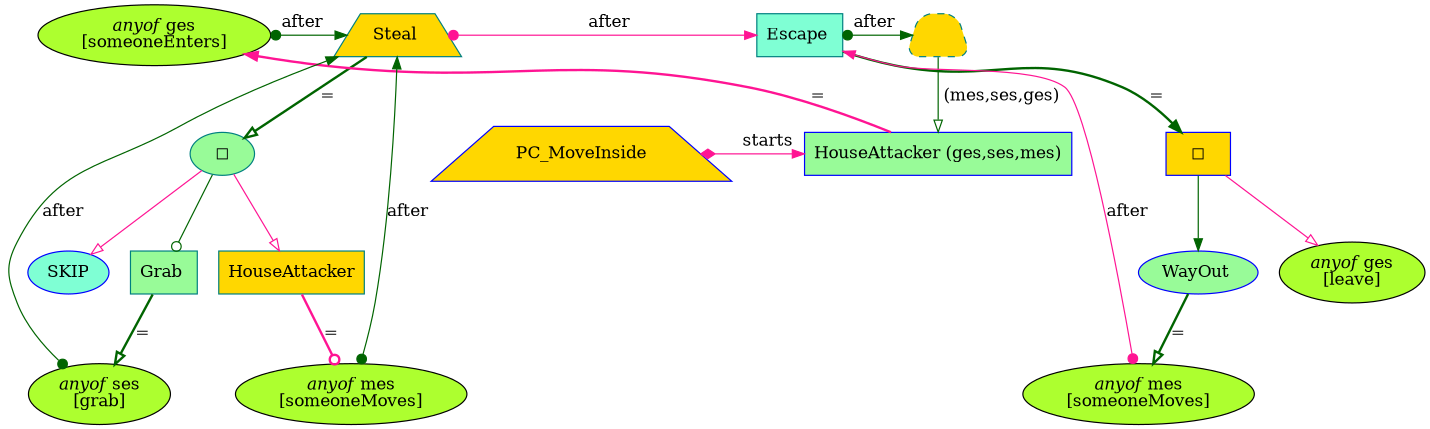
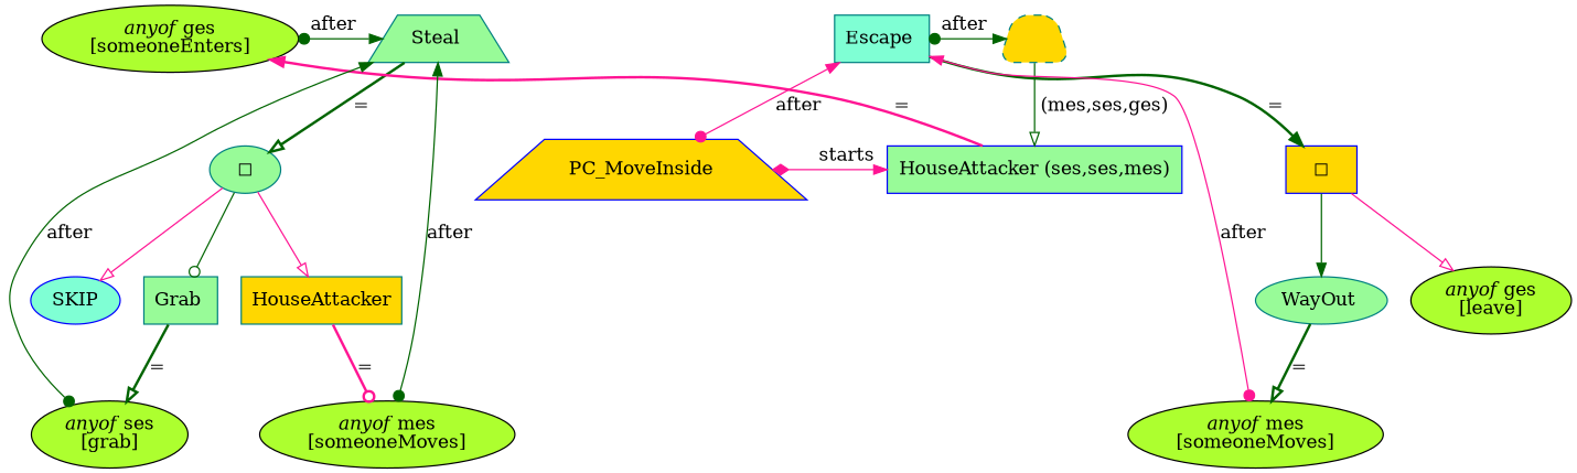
  digraph {
    node [color=teal fillcolor=palegreen shape=ellipse style=filled]
    edge [color=darkgreen]
    n1 [fillcolor=aquamarine label="Escape " shape=box]
    n2 [fillcolor=gold label=" " shape=trapezium style="rounded,filled,dashed"]
-   n3 [fillcolor=gold label="Steal " shape=trapezium]
+   n3 [label="Steal " shape=trapezium]
    n4 [fillcolor=greenyellow label=<<I>anyof</I> ges<br/>[someoneEnters]> color=""]
    n5 [color=blue fillcolor=gold height=.2 label=PC_MoveInside shape=trapezium width=.2]
-   n6 [color=blue label="HouseAttacker (ges,ses,mes)" shape=box]
+   n6 [color=blue label="HouseAttacker (ses,ses,mes)" shape=box]
    n7 [color=blue fillcolor=gold label="◻︎" shape=box]
    n8 [label="◻︎"]
    n9 [color=blue fillcolor=aquamarine label=SKIP]
    n10 [fillcolor=gold label=HouseAttacker shape=box]
    n11 [label="Grab " shape=box]
    n12 [fillcolor=greenyellow label=<<I>anyof</I> mes<br/>[someoneMoves]> color=""]
    n13 [fillcolor=greenyellow label=<<I>anyof</I> ses<br/>[grab]> color=""]
-   n14 [color=blue label="WayOut "]
+   n14 [label="WayOut "]
    n15 [fillcolor=greenyellow label=<<I>anyof</I> ges<br/>[leave]> color=""]
    n16 [fillcolor=greenyellow label=<<I>anyof</I> mes<br/>[someoneMoves]> color=""]
    subgraph sub_1 {
      rank=same
      n1
      n2
      n3
      n4
    }
    subgraph sub_2 {
      rank=same
      n5
      n6
    }
    n1 -> n2 [arrowtail=dot dir=both label=after]
    n1 -> n7 [arrowhead=normal label="=" penwidth=2]
    n2 -> n6 [arrowhead=normal fillcolor=white label=" (mes,ses,ges)"]
-   n3 -> n1 [arrowtail=dot color=deeppink dir=both label=after]
+   n5 -> n1 [arrowtail=dot color=deeppink dir=both label=after]
    n3 -> n8 [arrowhead=onormal label="=" penwidth=2]
    n4 -> n3 [arrowtail=dot dir=both label=after]
    n5 -> n6 [arrowtail=diamond color=deeppink dir=both label=starts]
    n6 -> n4 [arrowhead=normal color=deeppink label="=" penwidth=2]
    n7 -> n14 [arrowhead=normal]
    n7 -> n15 [arrowhead=onormal color=deeppink]
    n8 -> n9 [arrowhead=onormal color=deeppink]
    n8 -> n10 [arrowhead=onormal color=deeppink]
    n8 -> n11 [arrowhead=odot]
    n10 -> n12 [arrowhead=odot color=deeppink label="=" penwidth=2]
    n11 -> n13 [arrowhead=onormal label="=" penwidth=2]
    n12 -> n3 [arrowtail=dot dir=both label=after]
    n13 -> n3 [arrowtail=dot dir=both label=after]
    n14 -> n16 [arrowhead=onormal label="=" penwidth=2]
    n16 -> n1 [arrowtail=dot color=deeppink dir=both label=after]
  }
